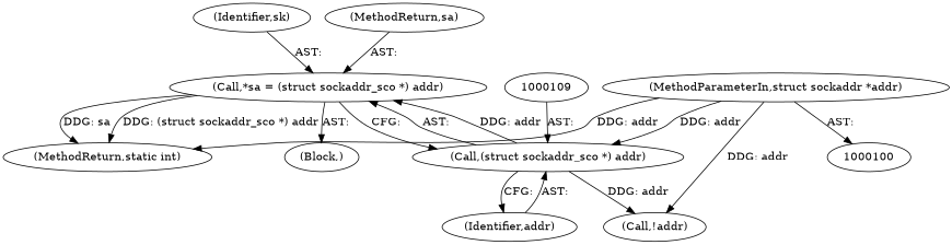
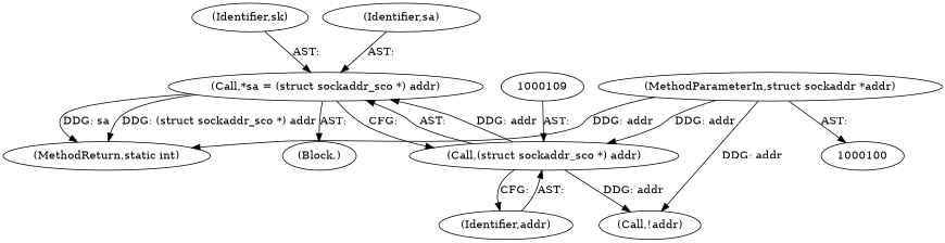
  digraph {
    n1 [label="(Call,*sa = (struct sockaddr_sco *) addr)"]
    n2 [label="(Call,(struct sockaddr_sco *) addr)"]
    n3 [label="(Block,)"]
    n4 [label="(MethodReturn,static int)"]
    n5 [label="(Identifier,addr)"]
    n6 [label="(Call,!addr)"]
    n7 [label="(MethodParameterIn,struct sockaddr *addr)"]
    1000100
    n9 [label="(Identifier,sk)"]
-   n10 [label="(MethodReturn,sa)"]
+   n10 [label="(Identifier,sa)"]
    1000109
    n1 -> n2 [label="CFG: "]
    n1 -> n3 [label="AST: "]
    n1 -> n4 [label="DDG: (struct sockaddr_sco *) addr"]
    n1 -> n4 [label="DDG: sa"]
    n2 -> n1 [label="AST: "]
    n2 -> n1 [label="DDG: addr"]
    n2 -> n5 [label="CFG: "]
    n2 -> n6 [label="DDG: addr"]
    n5 -> n2 [label="AST: "]
    n7 -> n2 [label="DDG: addr"]
    n7 -> n4 [label="DDG: addr"]
    n7 -> n6 [label="DDG: addr"]
    n7 -> 1000100 [label="AST: "]
    n9 -> n1 [label="AST: "]
    n10 -> n1 [label="AST: "]
    1000109 -> n2 [label="AST: "]
  }
